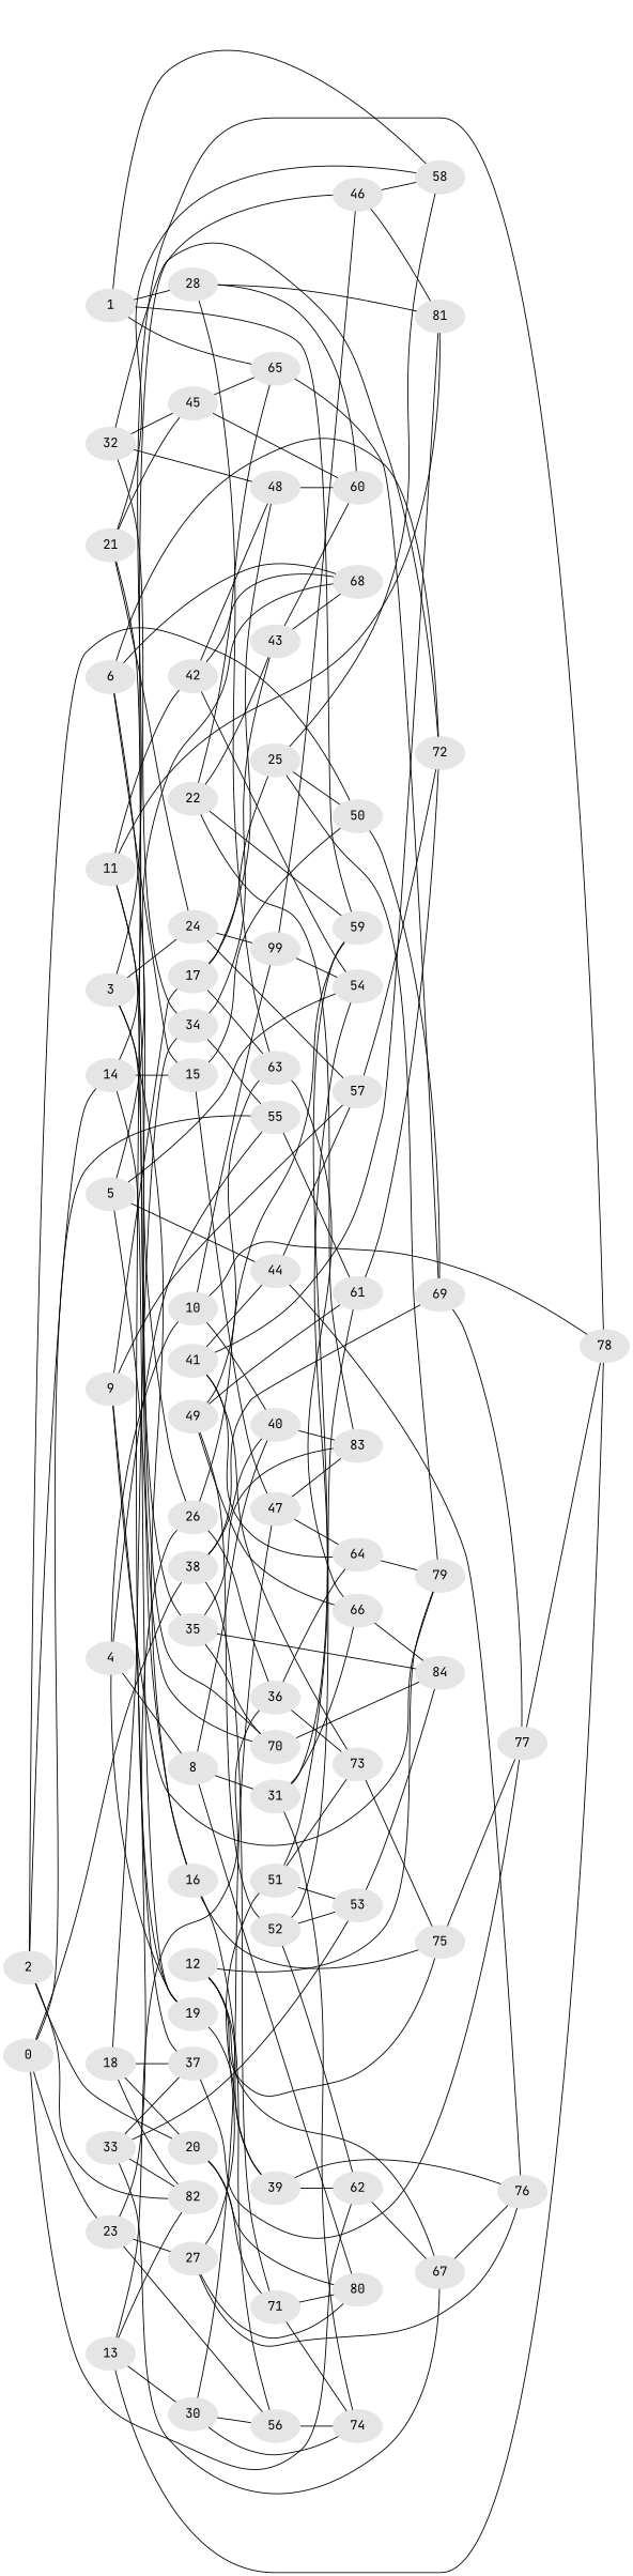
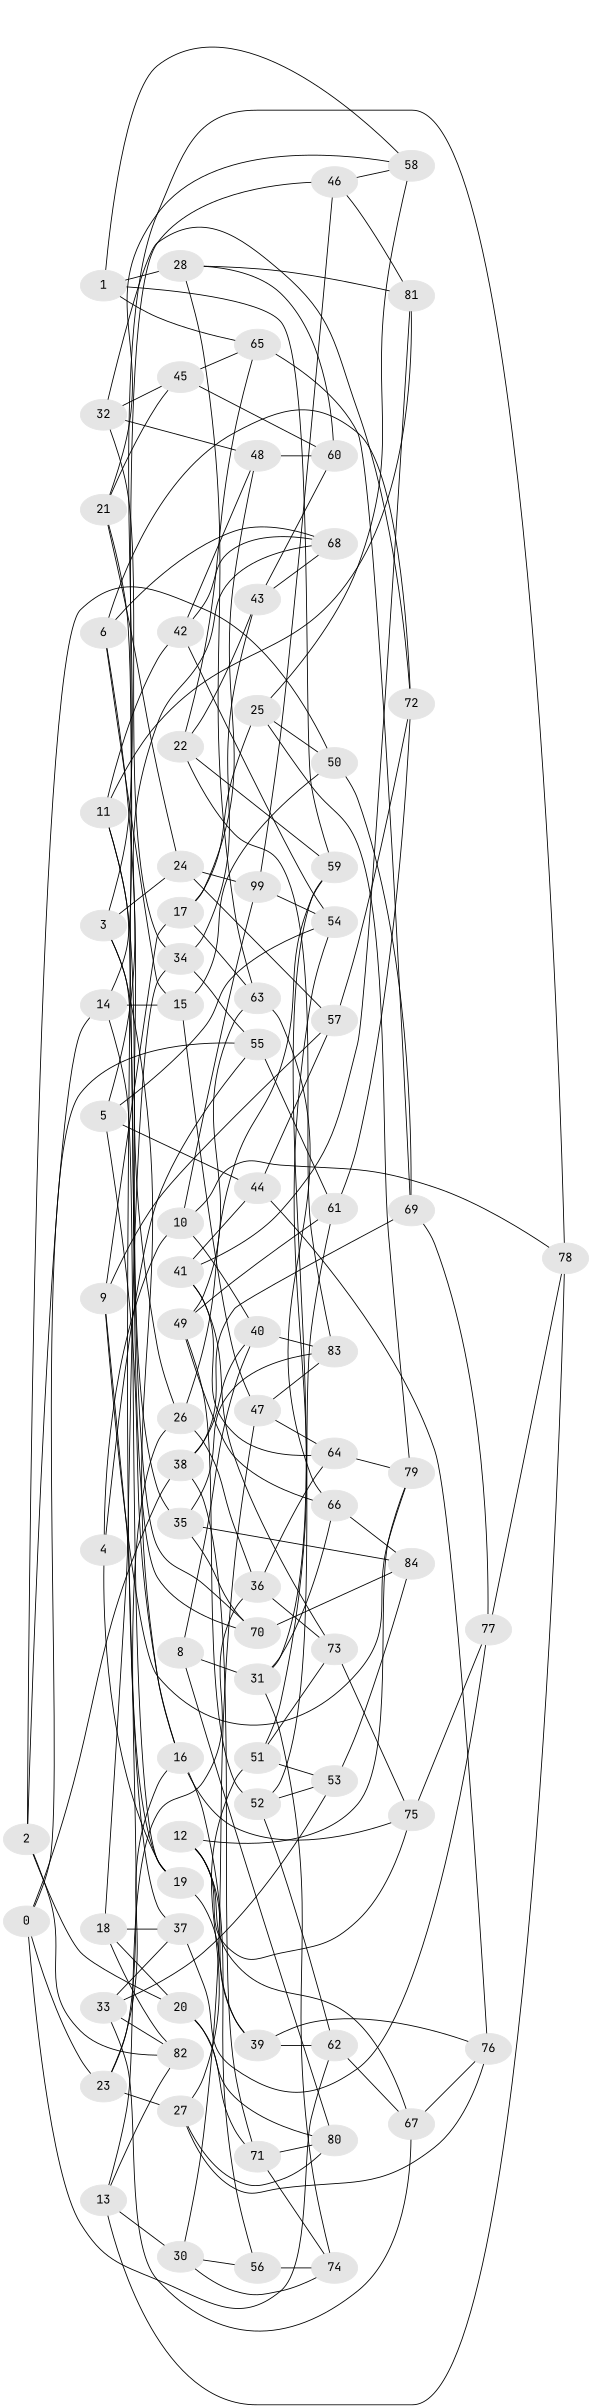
  graph {
    fontname="JetBrains Mono"
    rankdir=LR
    node [color=gray90 fontname="JetBrains Mono" style=filled]
    edge [fontname="JetBrains Mono"]
    1
    28
    58
    59
    65
    81
    63
    60
    69
    2
    14
    20
    50
    82
    19
    15
    46
    80
    71
    3
    16
    24
    70
    78
    75
    56
    57
    n28 [label=99]
    84
    4
    8
    10
    55
    31
    40
    39
    61
    5
    44
    54
    68
    76
    6
    26
    72
    47
    36
    n48 [label=0]
    23
    38
    62
    27
    67
    74
    66
    83
    9
    17
    79
    25
    48
    11
    35
    42
    12
    77
    13
    30
    64
    73
    18
    34
    37
    43
    21
    45
    22
    51
    53
    32
    33
    41
    49
    52
    1 -- 28
    1 -- 58
    1 -- 59
    1 -- 65
    28 -- 81
    28 -- 63
    28 -- 60
    65 -- 69
    63 -- 66
    69 -- 77
    2 -- 14
    2 -- 20
    2 -- 50
    2 -- 82
    14 -- 19
    14 -- 15
    14 -- 46
    20 -- 80
    20 -- 71
    50 -- 69
    19 -- 39
    15 -- 50
    15 -- 47
    46 -- 58
    46 -- 81
    71 -- 80
    71 -- 74
    3 -- 16
    3 -- 24
    3 -- 70
    3 -- 78
    16 -- 75
    16 -- 56
    24 -- 57
    24 -- n28
    70 -- 84
    75 -- 77
    56 -- 74
    57 -- 72
    n28 -- 46
    n28 -- 54
    4 -- 19
-   4 -- 8
    4 -- 10
    4 -- 55
    8 -- 80
    8 -- 31
    8 -- 40
    10 -- 78
    10 -- n28
    10 -- 40
    55 -- 61
    31 -- 59
    31 -- 74
    31 -- 66
    40 -- 83
    39 -- 76
    39 -- 62
    61 -- 72
    5 -- 16
    5 -- 44
    5 -- 54
    5 -- 68
    44 -- 57
    44 -- 76
    6 -- 15
    6 -- 68
    6 -- 26
    6 -- 72
    26 -- 59
    26 -- 36
    47 -- 83
    47 -- 64
    36 -- 64
    36 -- 73
    n48 -- 55
    n48 -- 23
    n48 -- 38
    n48 -- 62
-   23 -- 56
+   23 -- 16
    23 -- 26
    23 -- 27
    38 -- 69
    38 -- 71
    38 -- 40
    62 -- 67
    27 -- 80
    27 -- 76
    27 -- 51
    67 -- 76
    66 -- 84
    9 -- 19
    9 -- 57
    9 -- 17
    9 -- 79
    17 -- 63
    17 -- 25
    17 -- 48
    25 -- 58
    25 -- 50
    25 -- 79
    48 -- 60
    11 -- 81
    11 -- 70
    11 -- 35
    11 -- 42
    35 -- 70
    35 -- 84
    35 -- 83
    42 -- 54
    42 -- 68
    42 -- 48
    12 -- 75
    12 -- 39
    12 -- 67
    12 -- 79
    77 -- 78
    13 -- 82
    13 -- 78
    13 -- 36
    13 -- 30
    30 -- 56
    30 -- 47
    30 -- 74
    64 -- 79
    73 -- 75
    18 -- 20
    18 -- 82
    18 -- 34
    18 -- 37
    34 -- 55
    34 -- 43
    37 -- 77
    43 -- 60
    43 -- 68
    21 -- 58
    21 -- 24
    21 -- 37
    21 -- 45
    45 -- 65
    45 -- 60
    22 -- 59
    22 -- 65
    22 -- 83
    22 -- 43
    51 -- 54
    51 -- 73
    51 -- 53
    53 -- 84
    32 -- 72
    32 -- 48
    32 -- 34
    32 -- 45
    33 -- 82
    33 -- 67
    33 -- 37
    33 -- 53
    41 -- 81
    41 -- 44
    41 -- 64
    41 -- 73
    49 -- 63
    49 -- 61
    49 -- 66
    49 -- 52
    52 -- 61
    52 -- 62
    52 -- 53
  }
